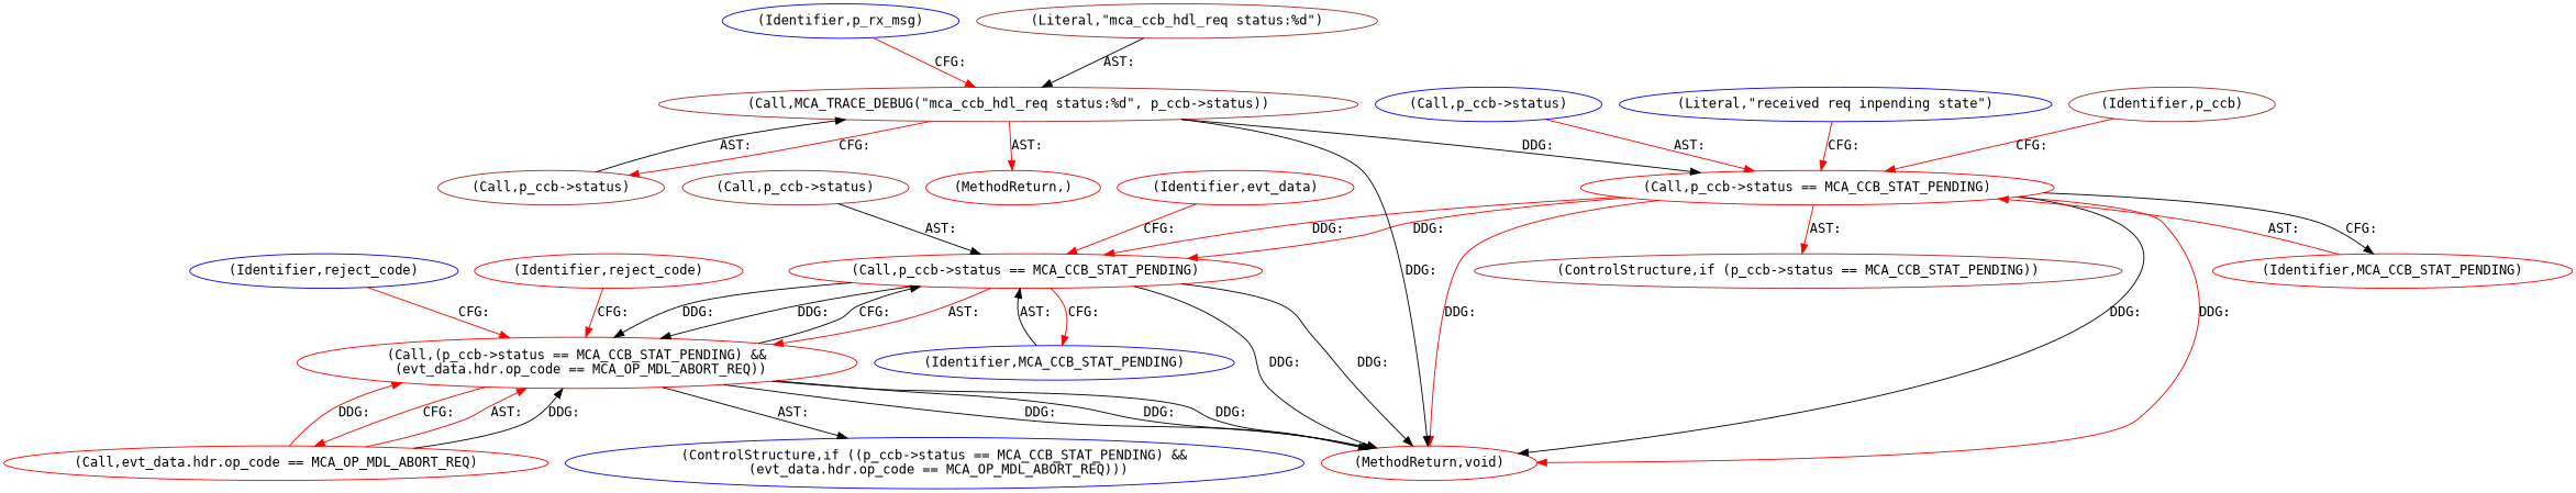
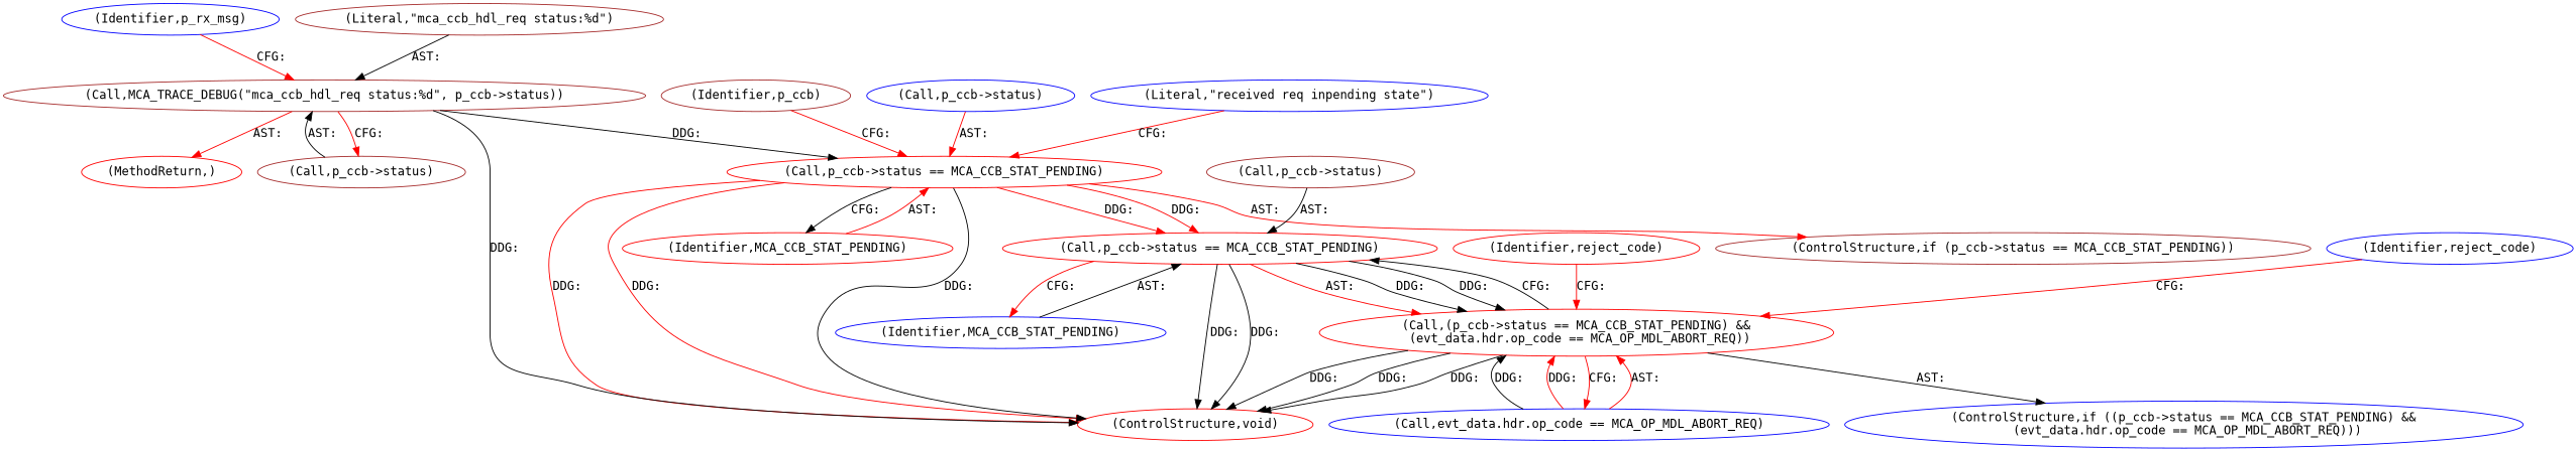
  digraph {
    fontname="DejaVu Sans Mono"
    node [color=red fontname="DejaVu Sans Mono"]
    edge [color=red fontname="DejaVu Sans Mono"]
    n1 [label="(Call,p_ccb->status == MCA_CCB_STAT_PENDING)"]
    n2 [label="(Call,p_ccb->status == MCA_CCB_STAT_PENDING)"]
    n3 [label="(Identifier,MCA_CCB_STAT_PENDING)"]
-   n4 [label="(MethodReturn,void)"]
+   n4 [label="(ControlStructure,void)"]
    n5 [color=brown label="(ControlStructure,if (p_ccb->status == MCA_CCB_STAT_PENDING))"]
    n6 [label="(Call,(p_ccb->status == MCA_CCB_STAT_PENDING) &&\n (evt_data.hdr.op_code == MCA_OP_MDL_ABORT_REQ))"]
    n7 [color=blue label="(Identifier,MCA_CCB_STAT_PENDING)"]
    n8 [color=brown label="(Call,MCA_TRACE_DEBUG(\"mca_ccb_hdl_req status:%d\", p_ccb->status))"]
    n9 [color=brown label="(Call,p_ccb->status)"]
    n10 [label="(MethodReturn,)"]
-   n11 [label="(Call,evt_data.hdr.op_code == MCA_OP_MDL_ABORT_REQ)"]
+   n11 [color=blue label="(Call,evt_data.hdr.op_code == MCA_OP_MDL_ABORT_REQ)"]
    n12 [color=blue label="(ControlStructure,if ((p_ccb->status == MCA_CCB_STAT_PENDING) &&\n (evt_data.hdr.op_code == MCA_OP_MDL_ABORT_REQ)))"]
    n13 [color=blue label="(Identifier,p_rx_msg)"]
    n14 [color=brown label="(Identifier,p_ccb)"]
-   n15 [label="(Identifier,evt_data)"]
    n16 [label="(Identifier,reject_code)"]
    n17 [color=blue label="(Identifier,reject_code)"]
    n18 [color=blue label="(Call,p_ccb->status)"]
    n19 [color=brown label="(Call,p_ccb->status)"]
    n20 [color=brown label="(Literal,\"mca_ccb_hdl_req status:%d\")"]
    n21 [color=blue label="(Literal,\"received req inpending state\")"]
    n1 -> n2 [label="DDG: "]
    n1 -> n2 [label="DDG: "]
    n1 -> n3 [color=black label="CFG: "]
    n1 -> n4 [label="DDG: "]
    n1 -> n4 [label="DDG: "]
    n1 -> n4 [color=black label="DDG: "]
    n1 -> n5 [label="AST: "]
    n2 -> n4 [color=black label="DDG: "]
    n2 -> n4 [color=black label="DDG: "]
    n2 -> n6 [label="AST: "]
    n2 -> n6 [color=black label="DDG: "]
    n2 -> n6 [color=black label="DDG: "]
    n2 -> n7 [label="CFG: "]
    n3 -> n1 [label="AST: "]
    n6 -> n2 [color=black label="CFG: "]
    n6 -> n4 [color=black label="DDG: "]
    n6 -> n4 [color=black label="DDG: "]
    n6 -> n4 [color=black label="DDG: "]
    n6 -> n11 [label="CFG: "]
    n6 -> n12 [color=black label="AST: "]
    n7 -> n2 [color=black label="AST: "]
    n8 -> n1 [color=black label="DDG: "]
    n8 -> n4 [color=black label="DDG: "]
    n8 -> n9 [label="CFG: "]
    n8 -> n10 [label="AST: "]
    n9 -> n8 [color=black label="AST: "]
    n11 -> n6 [label="AST: "]
    n11 -> n6 [color=black label="DDG: "]
    n11 -> n6 [label="DDG: "]
    n13 -> n8 [label="CFG: "]
    n14 -> n1 [label="CFG: "]
-   n15 -> n2 [label="CFG: "]
    n16 -> n6 [label="CFG: "]
    n17 -> n6 [label="CFG: "]
    n18 -> n1 [label="AST: "]
    n19 -> n2 [color=black label="AST: "]
    n20 -> n8 [color=black label="AST: "]
    n21 -> n1 [label="CFG: "]
  }
